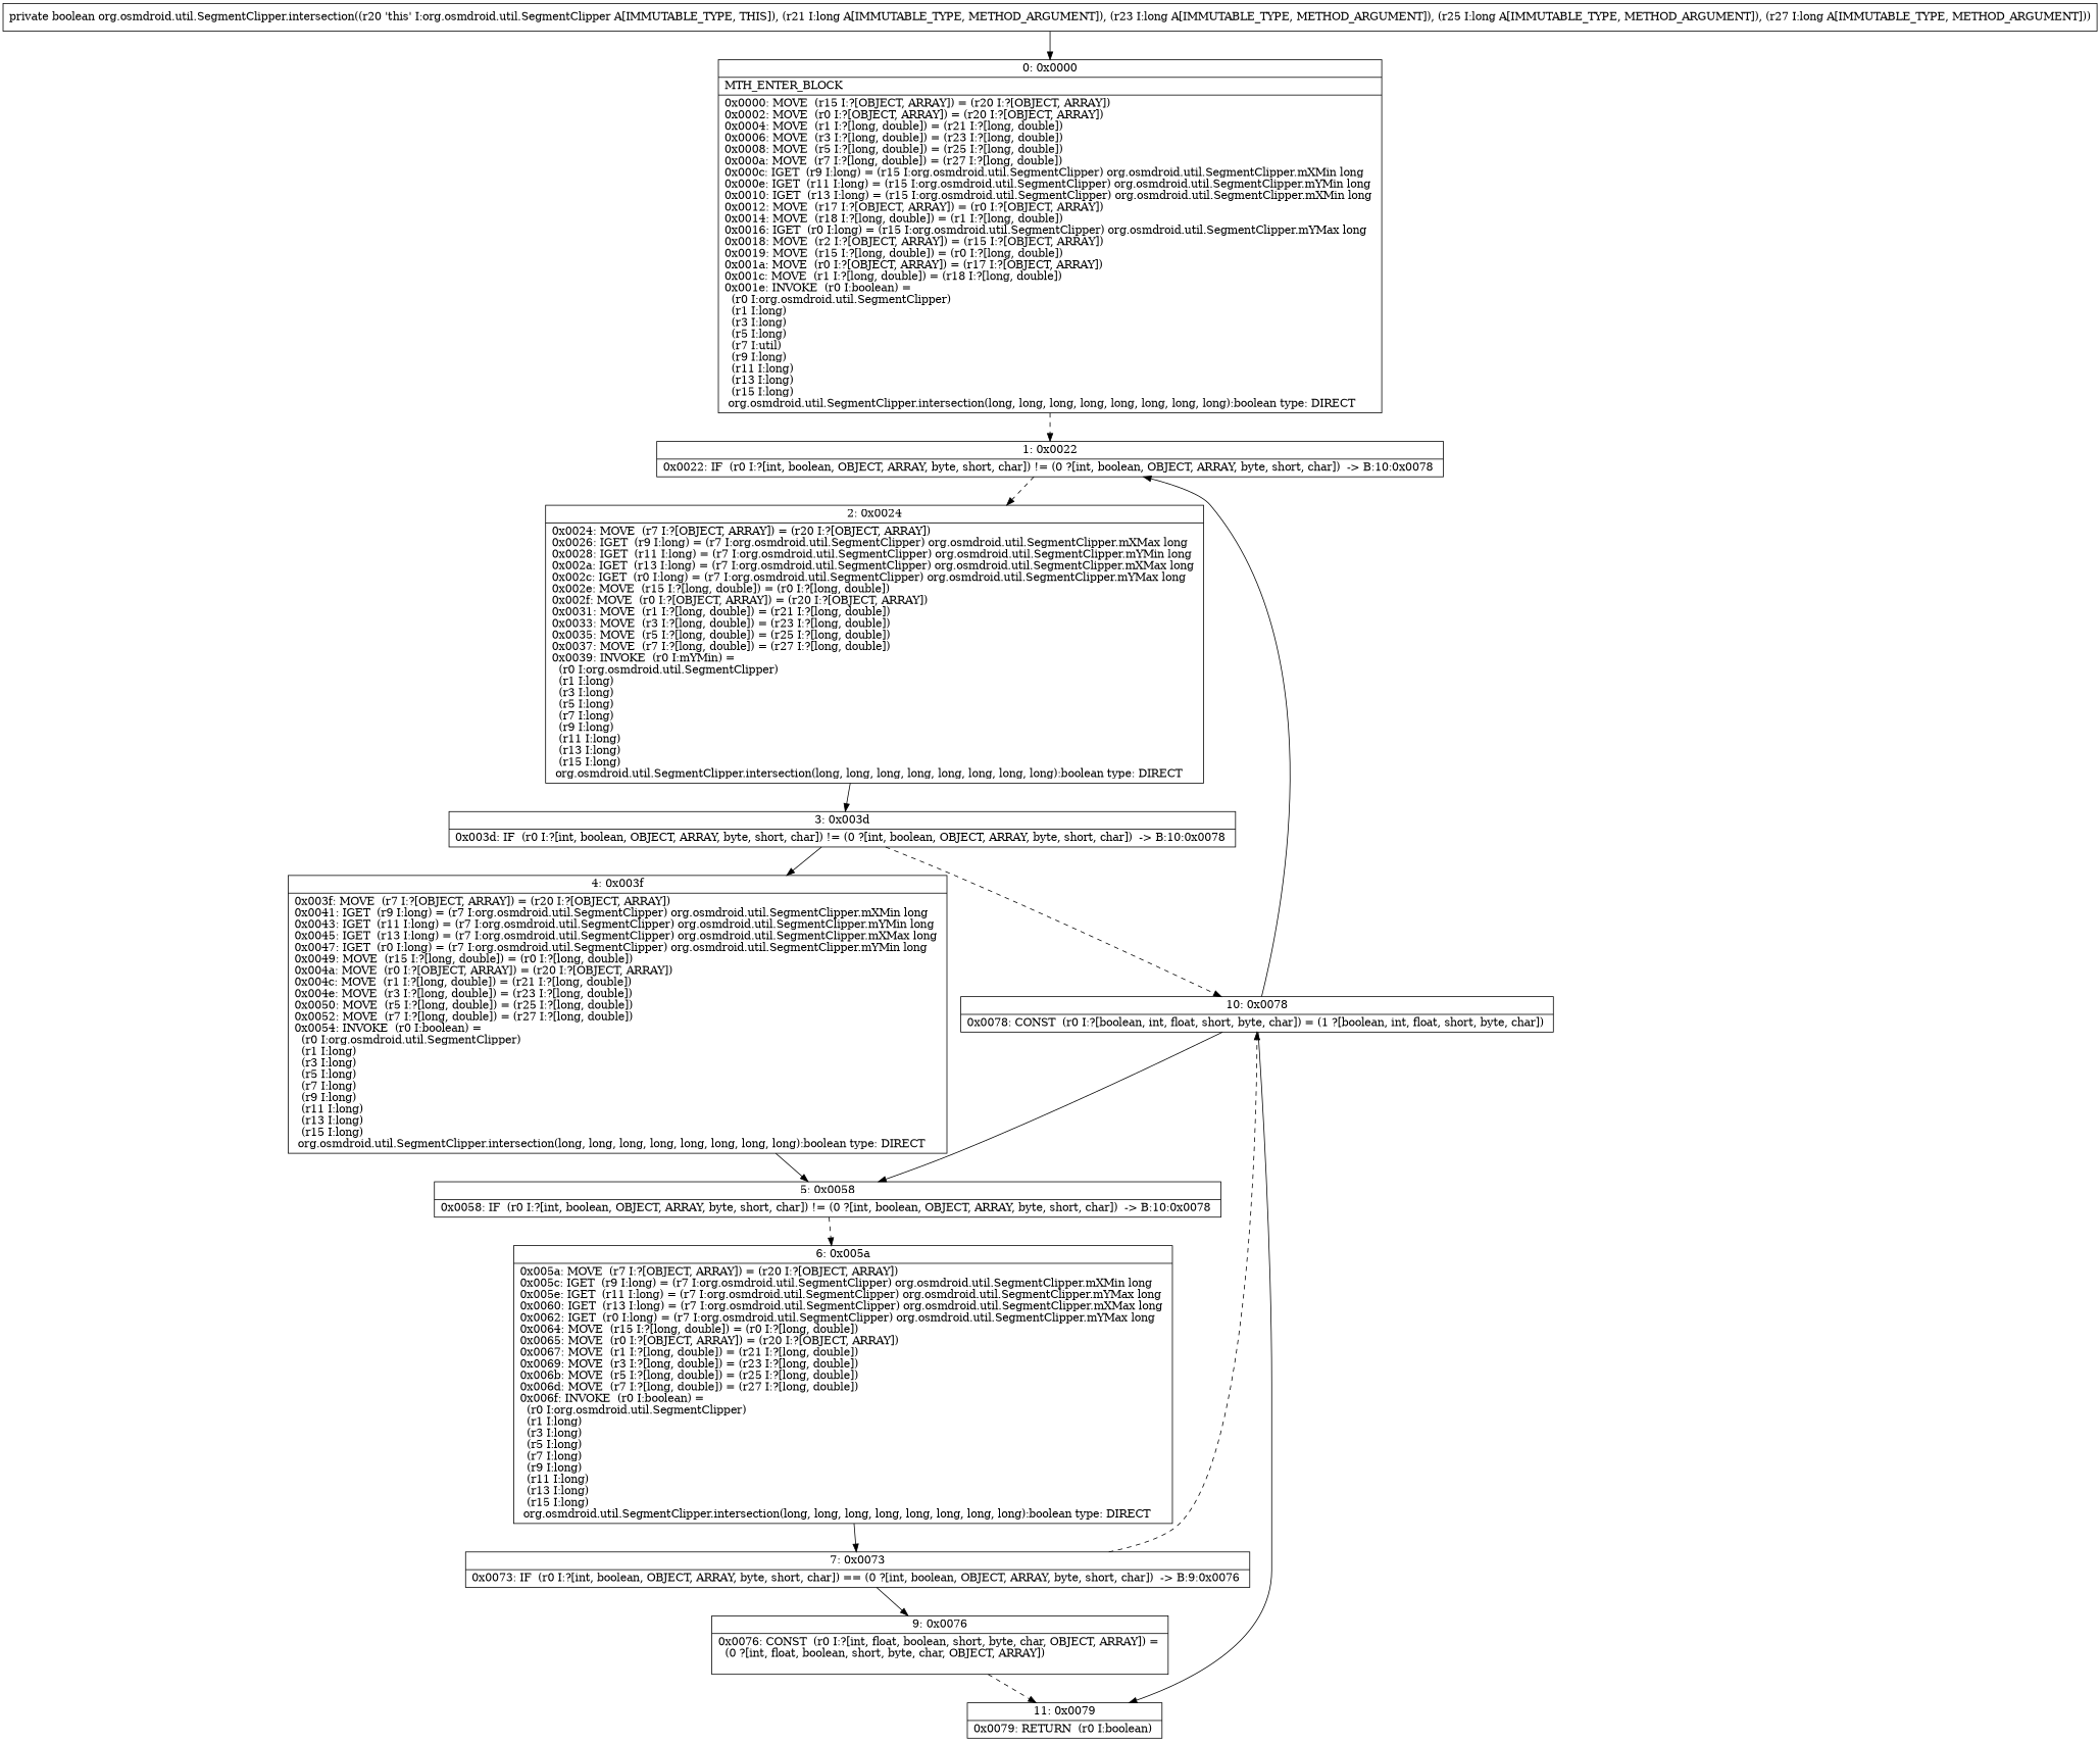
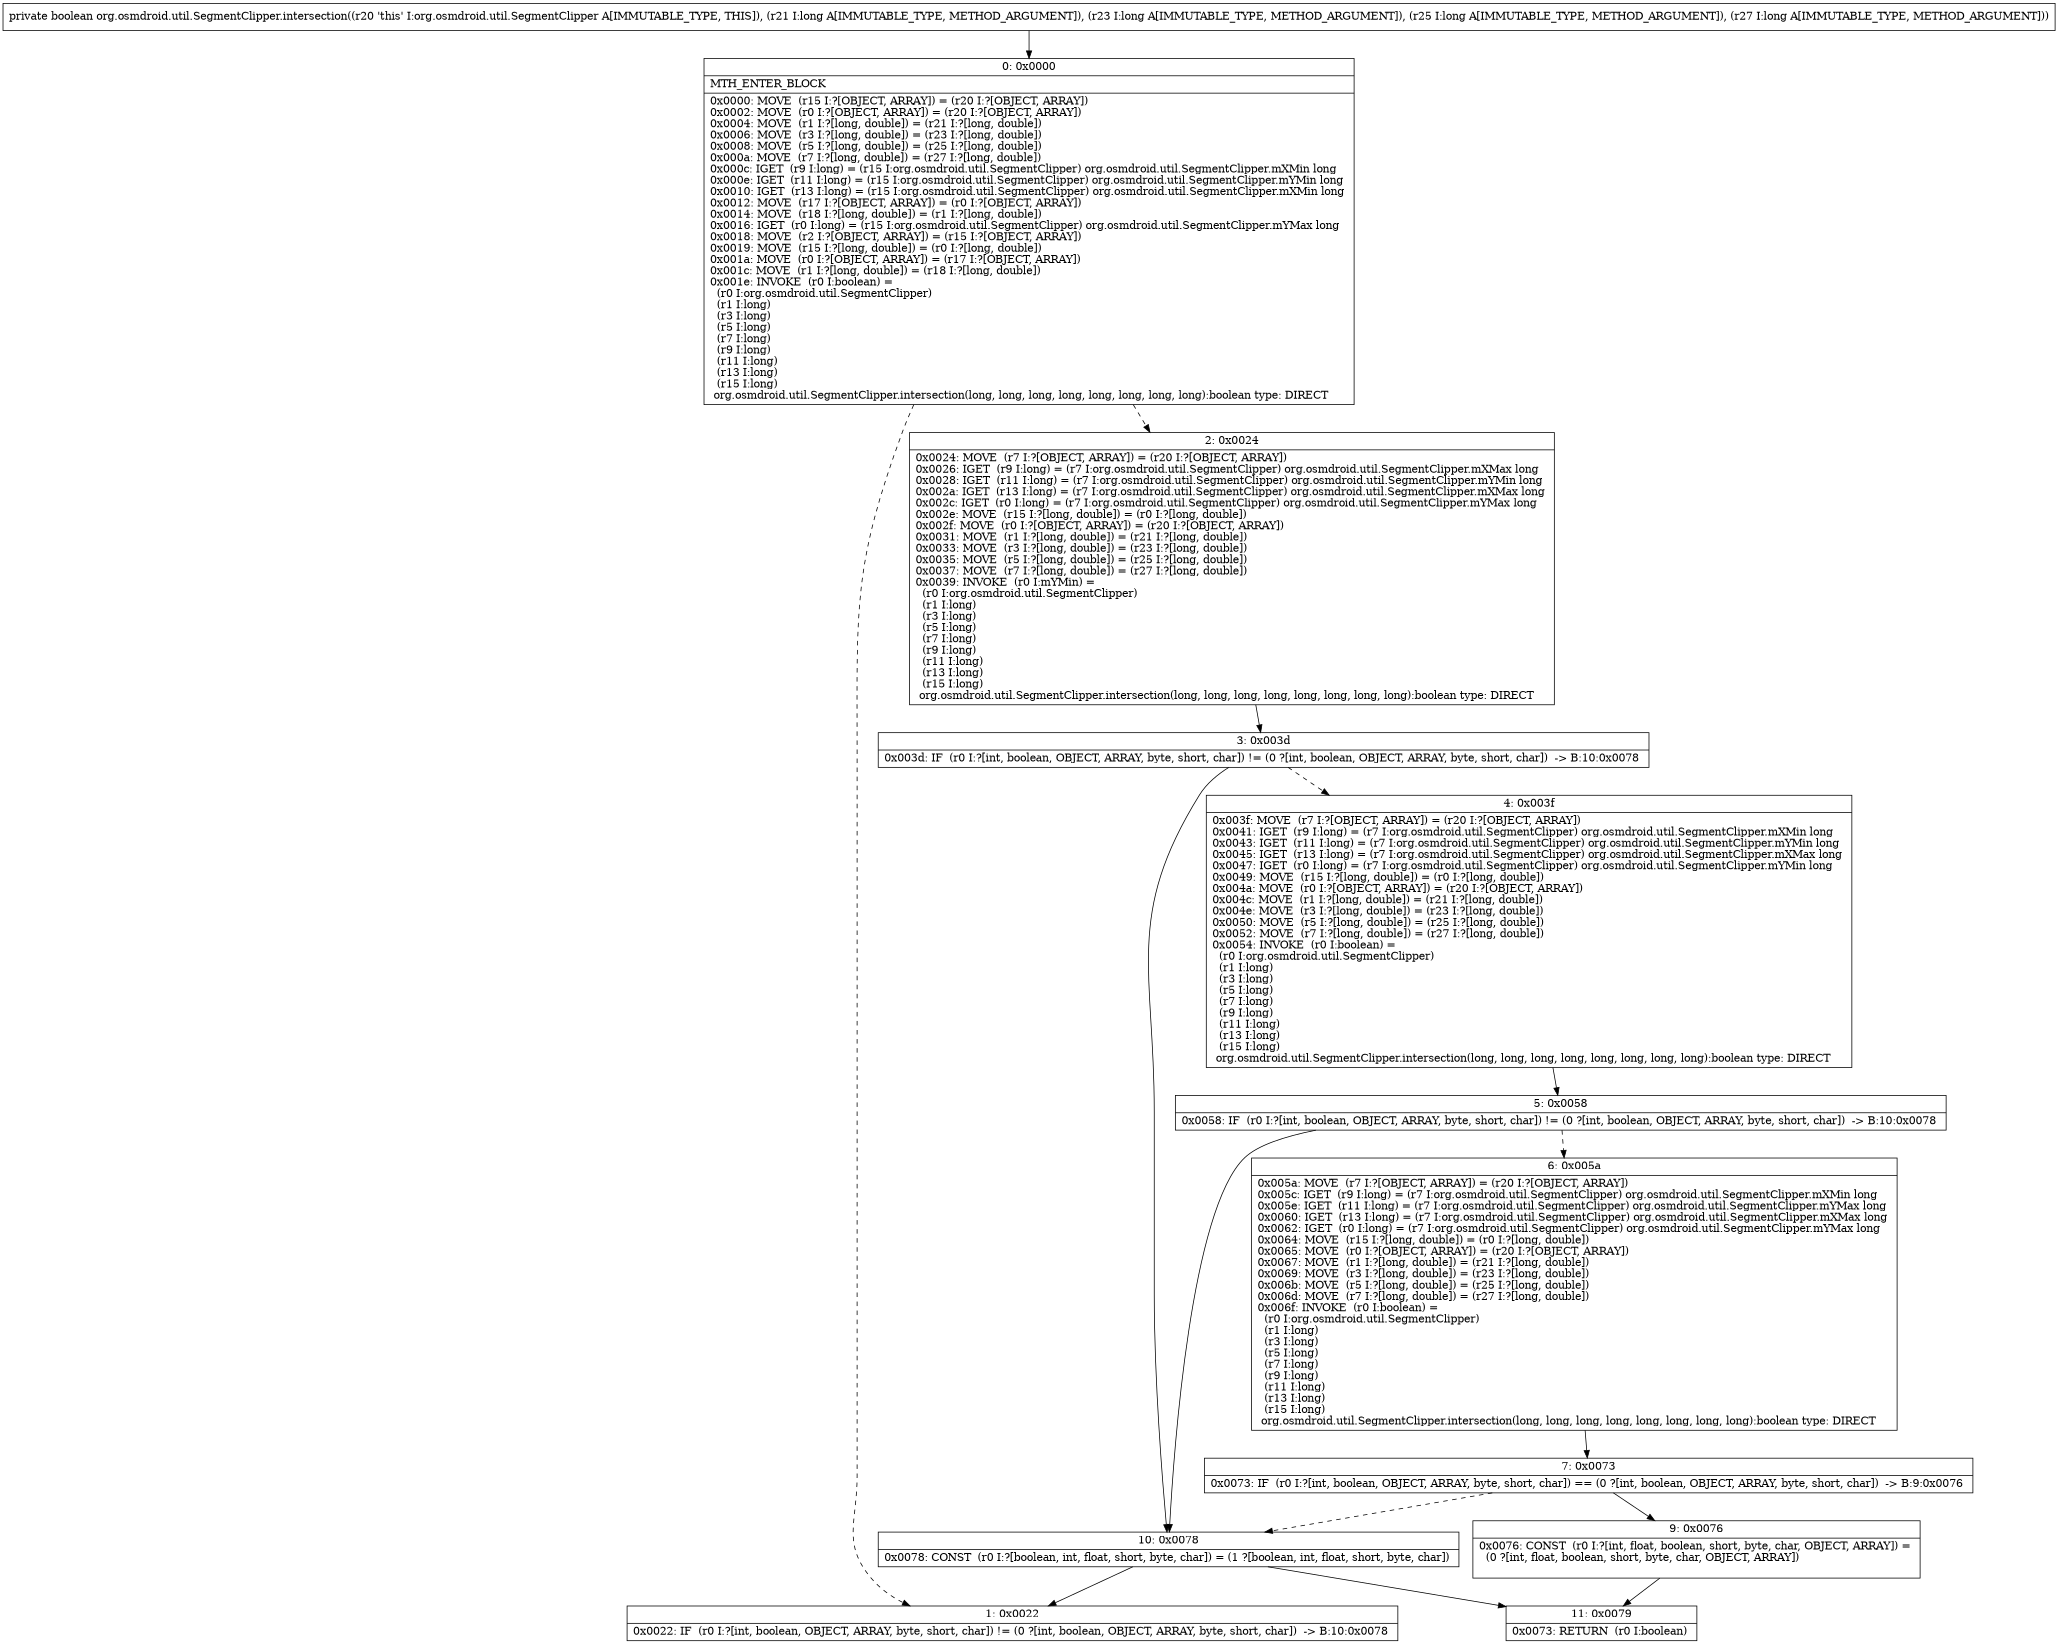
  digraph {
    fontname="DejaVu Serif"
    node [fontname="DejaVu Serif" shape=record]
    edge [fontname="DejaVu Serif"]
-   n1 [label="{0\:\ 0x0000|MTH_ENTER_BLOCK\l|0x0000: MOVE  (r15 I:?[OBJECT, ARRAY]) = (r20 I:?[OBJECT, ARRAY]) \l0x0002: MOVE  (r0 I:?[OBJECT, ARRAY]) = (r20 I:?[OBJECT, ARRAY]) \l0x0004: MOVE  (r1 I:?[long, double]) = (r21 I:?[long, double]) \l0x0006: MOVE  (r3 I:?[long, double]) = (r23 I:?[long, double]) \l0x0008: MOVE  (r5 I:?[long, double]) = (r25 I:?[long, double]) \l0x000a: MOVE  (r7 I:?[long, double]) = (r27 I:?[long, double]) \l0x000c: IGET  (r9 I:long) = (r15 I:org.osmdroid.util.SegmentClipper) org.osmdroid.util.SegmentClipper.mXMin long \l0x000e: IGET  (r11 I:long) = (r15 I:org.osmdroid.util.SegmentClipper) org.osmdroid.util.SegmentClipper.mYMin long \l0x0010: IGET  (r13 I:long) = (r15 I:org.osmdroid.util.SegmentClipper) org.osmdroid.util.SegmentClipper.mXMin long \l0x0012: MOVE  (r17 I:?[OBJECT, ARRAY]) = (r0 I:?[OBJECT, ARRAY]) \l0x0014: MOVE  (r18 I:?[long, double]) = (r1 I:?[long, double]) \l0x0016: IGET  (r0 I:long) = (r15 I:org.osmdroid.util.SegmentClipper) org.osmdroid.util.SegmentClipper.mYMax long \l0x0018: MOVE  (r2 I:?[OBJECT, ARRAY]) = (r15 I:?[OBJECT, ARRAY]) \l0x0019: MOVE  (r15 I:?[long, double]) = (r0 I:?[long, double]) \l0x001a: MOVE  (r0 I:?[OBJECT, ARRAY]) = (r17 I:?[OBJECT, ARRAY]) \l0x001c: MOVE  (r1 I:?[long, double]) = (r18 I:?[long, double]) \l0x001e: INVOKE  (r0 I:boolean) = \l  (r0 I:org.osmdroid.util.SegmentClipper)\l  (r1 I:long)\l  (r3 I:long)\l  (r5 I:long)\l  (r7 I:util)\l  (r9 I:long)\l  (r11 I:long)\l  (r13 I:long)\l  (r15 I:long)\l org.osmdroid.util.SegmentClipper.intersection(long, long, long, long, long, long, long, long):boolean type: DIRECT \l}"]
+   n1 [label="{0\:\ 0x0000|MTH_ENTER_BLOCK\l|0x0000: MOVE  (r15 I:?[OBJECT, ARRAY]) = (r20 I:?[OBJECT, ARRAY]) \l0x0002: MOVE  (r0 I:?[OBJECT, ARRAY]) = (r20 I:?[OBJECT, ARRAY]) \l0x0004: MOVE  (r1 I:?[long, double]) = (r21 I:?[long, double]) \l0x0006: MOVE  (r3 I:?[long, double]) = (r23 I:?[long, double]) \l0x0008: MOVE  (r5 I:?[long, double]) = (r25 I:?[long, double]) \l0x000a: MOVE  (r7 I:?[long, double]) = (r27 I:?[long, double]) \l0x000c: IGET  (r9 I:long) = (r15 I:org.osmdroid.util.SegmentClipper) org.osmdroid.util.SegmentClipper.mXMin long \l0x000e: IGET  (r11 I:long) = (r15 I:org.osmdroid.util.SegmentClipper) org.osmdroid.util.SegmentClipper.mYMin long \l0x0010: IGET  (r13 I:long) = (r15 I:org.osmdroid.util.SegmentClipper) org.osmdroid.util.SegmentClipper.mXMin long \l0x0012: MOVE  (r17 I:?[OBJECT, ARRAY]) = (r0 I:?[OBJECT, ARRAY]) \l0x0014: MOVE  (r18 I:?[long, double]) = (r1 I:?[long, double]) \l0x0016: IGET  (r0 I:long) = (r15 I:org.osmdroid.util.SegmentClipper) org.osmdroid.util.SegmentClipper.mYMax long \l0x0018: MOVE  (r2 I:?[OBJECT, ARRAY]) = (r15 I:?[OBJECT, ARRAY]) \l0x0019: MOVE  (r15 I:?[long, double]) = (r0 I:?[long, double]) \l0x001a: MOVE  (r0 I:?[OBJECT, ARRAY]) = (r17 I:?[OBJECT, ARRAY]) \l0x001c: MOVE  (r1 I:?[long, double]) = (r18 I:?[long, double]) \l0x001e: INVOKE  (r0 I:boolean) = \l  (r0 I:org.osmdroid.util.SegmentClipper)\l  (r1 I:long)\l  (r3 I:long)\l  (r5 I:long)\l  (r7 I:long)\l  (r9 I:long)\l  (r11 I:long)\l  (r13 I:long)\l  (r15 I:long)\l org.osmdroid.util.SegmentClipper.intersection(long, long, long, long, long, long, long, long):boolean type: DIRECT \l}"]
    n2 [label="{1\:\ 0x0022|0x0022: IF  (r0 I:?[int, boolean, OBJECT, ARRAY, byte, short, char]) != (0 ?[int, boolean, OBJECT, ARRAY, byte, short, char])  \-\> B:10:0x0078 \l}"]
    n3 [label="{2\:\ 0x0024|0x0024: MOVE  (r7 I:?[OBJECT, ARRAY]) = (r20 I:?[OBJECT, ARRAY]) \l0x0026: IGET  (r9 I:long) = (r7 I:org.osmdroid.util.SegmentClipper) org.osmdroid.util.SegmentClipper.mXMax long \l0x0028: IGET  (r11 I:long) = (r7 I:org.osmdroid.util.SegmentClipper) org.osmdroid.util.SegmentClipper.mYMin long \l0x002a: IGET  (r13 I:long) = (r7 I:org.osmdroid.util.SegmentClipper) org.osmdroid.util.SegmentClipper.mXMax long \l0x002c: IGET  (r0 I:long) = (r7 I:org.osmdroid.util.SegmentClipper) org.osmdroid.util.SegmentClipper.mYMax long \l0x002e: MOVE  (r15 I:?[long, double]) = (r0 I:?[long, double]) \l0x002f: MOVE  (r0 I:?[OBJECT, ARRAY]) = (r20 I:?[OBJECT, ARRAY]) \l0x0031: MOVE  (r1 I:?[long, double]) = (r21 I:?[long, double]) \l0x0033: MOVE  (r3 I:?[long, double]) = (r23 I:?[long, double]) \l0x0035: MOVE  (r5 I:?[long, double]) = (r25 I:?[long, double]) \l0x0037: MOVE  (r7 I:?[long, double]) = (r27 I:?[long, double]) \l0x0039: INVOKE  (r0 I:mYMin) = \l  (r0 I:org.osmdroid.util.SegmentClipper)\l  (r1 I:long)\l  (r3 I:long)\l  (r5 I:long)\l  (r7 I:long)\l  (r9 I:long)\l  (r11 I:long)\l  (r13 I:long)\l  (r15 I:long)\l org.osmdroid.util.SegmentClipper.intersection(long, long, long, long, long, long, long, long):boolean type: DIRECT \l}"]
    n4 [label="{3\:\ 0x003d|0x003d: IF  (r0 I:?[int, boolean, OBJECT, ARRAY, byte, short, char]) != (0 ?[int, boolean, OBJECT, ARRAY, byte, short, char])  \-\> B:10:0x0078 \l}"]
    n5 [label="{10\:\ 0x0078|0x0078: CONST  (r0 I:?[boolean, int, float, short, byte, char]) = (1 ?[boolean, int, float, short, byte, char]) \l}"]
-   n6 [label="{11\:\ 0x0079|0x0079: RETURN  (r0 I:boolean) \l}"]
+   n6 [label="{11\:\ 0x0079|0x0073: RETURN  (r0 I:boolean) \l}"]
    n7 [label="{4\:\ 0x003f|0x003f: MOVE  (r7 I:?[OBJECT, ARRAY]) = (r20 I:?[OBJECT, ARRAY]) \l0x0041: IGET  (r9 I:long) = (r7 I:org.osmdroid.util.SegmentClipper) org.osmdroid.util.SegmentClipper.mXMin long \l0x0043: IGET  (r11 I:long) = (r7 I:org.osmdroid.util.SegmentClipper) org.osmdroid.util.SegmentClipper.mYMin long \l0x0045: IGET  (r13 I:long) = (r7 I:org.osmdroid.util.SegmentClipper) org.osmdroid.util.SegmentClipper.mXMax long \l0x0047: IGET  (r0 I:long) = (r7 I:org.osmdroid.util.SegmentClipper) org.osmdroid.util.SegmentClipper.mYMin long \l0x0049: MOVE  (r15 I:?[long, double]) = (r0 I:?[long, double]) \l0x004a: MOVE  (r0 I:?[OBJECT, ARRAY]) = (r20 I:?[OBJECT, ARRAY]) \l0x004c: MOVE  (r1 I:?[long, double]) = (r21 I:?[long, double]) \l0x004e: MOVE  (r3 I:?[long, double]) = (r23 I:?[long, double]) \l0x0050: MOVE  (r5 I:?[long, double]) = (r25 I:?[long, double]) \l0x0052: MOVE  (r7 I:?[long, double]) = (r27 I:?[long, double]) \l0x0054: INVOKE  (r0 I:boolean) = \l  (r0 I:org.osmdroid.util.SegmentClipper)\l  (r1 I:long)\l  (r3 I:long)\l  (r5 I:long)\l  (r7 I:long)\l  (r9 I:long)\l  (r11 I:long)\l  (r13 I:long)\l  (r15 I:long)\l org.osmdroid.util.SegmentClipper.intersection(long, long, long, long, long, long, long, long):boolean type: DIRECT \l}"]
    n8 [label="{5\:\ 0x0058|0x0058: IF  (r0 I:?[int, boolean, OBJECT, ARRAY, byte, short, char]) != (0 ?[int, boolean, OBJECT, ARRAY, byte, short, char])  \-\> B:10:0x0078 \l}"]
    n9 [label="{6\:\ 0x005a|0x005a: MOVE  (r7 I:?[OBJECT, ARRAY]) = (r20 I:?[OBJECT, ARRAY]) \l0x005c: IGET  (r9 I:long) = (r7 I:org.osmdroid.util.SegmentClipper) org.osmdroid.util.SegmentClipper.mXMin long \l0x005e: IGET  (r11 I:long) = (r7 I:org.osmdroid.util.SegmentClipper) org.osmdroid.util.SegmentClipper.mYMax long \l0x0060: IGET  (r13 I:long) = (r7 I:org.osmdroid.util.SegmentClipper) org.osmdroid.util.SegmentClipper.mXMax long \l0x0062: IGET  (r0 I:long) = (r7 I:org.osmdroid.util.SegmentClipper) org.osmdroid.util.SegmentClipper.mYMax long \l0x0064: MOVE  (r15 I:?[long, double]) = (r0 I:?[long, double]) \l0x0065: MOVE  (r0 I:?[OBJECT, ARRAY]) = (r20 I:?[OBJECT, ARRAY]) \l0x0067: MOVE  (r1 I:?[long, double]) = (r21 I:?[long, double]) \l0x0069: MOVE  (r3 I:?[long, double]) = (r23 I:?[long, double]) \l0x006b: MOVE  (r5 I:?[long, double]) = (r25 I:?[long, double]) \l0x006d: MOVE  (r7 I:?[long, double]) = (r27 I:?[long, double]) \l0x006f: INVOKE  (r0 I:boolean) = \l  (r0 I:org.osmdroid.util.SegmentClipper)\l  (r1 I:long)\l  (r3 I:long)\l  (r5 I:long)\l  (r7 I:long)\l  (r9 I:long)\l  (r11 I:long)\l  (r13 I:long)\l  (r15 I:long)\l org.osmdroid.util.SegmentClipper.intersection(long, long, long, long, long, long, long, long):boolean type: DIRECT \l}"]
    n10 [label="{7\:\ 0x0073|0x0073: IF  (r0 I:?[int, boolean, OBJECT, ARRAY, byte, short, char]) == (0 ?[int, boolean, OBJECT, ARRAY, byte, short, char])  \-\> B:9:0x0076 \l}"]
    n11 [label="{9\:\ 0x0076|0x0076: CONST  (r0 I:?[int, float, boolean, short, byte, char, OBJECT, ARRAY]) = \l  (0 ?[int, float, boolean, short, byte, char, OBJECT, ARRAY])\l \l}"]
    n12 [label="{private boolean org.osmdroid.util.SegmentClipper.intersection((r20 'this' I:org.osmdroid.util.SegmentClipper A[IMMUTABLE_TYPE, THIS]), (r21 I:long A[IMMUTABLE_TYPE, METHOD_ARGUMENT]), (r23 I:long A[IMMUTABLE_TYPE, METHOD_ARGUMENT]), (r25 I:long A[IMMUTABLE_TYPE, METHOD_ARGUMENT]), (r27 I:long A[IMMUTABLE_TYPE, METHOD_ARGUMENT])) }"]
    n1 -> n2 [style=dashed]
-   n2 -> n3 [style=dashed]
+   n1 -> n3 [style=dashed]
    n3 -> n4
-   n4 -> n5 [style=dashed]
-   n4 -> n7 [style=solid]
+   n4 -> n5
+   n4 -> n7 [style=dashed]
    n5 -> n2
    n5 -> n6
    n7 -> n8
-   n5 -> n8
+   n8 -> n5
    n8 -> n9 [style=dashed]
    n9 -> n10
    n10 -> n5 [style=dashed]
    n10 -> n11
-   n11 -> n6 [style=dashed]
+   n11 -> n6
    n12 -> n1
  }
